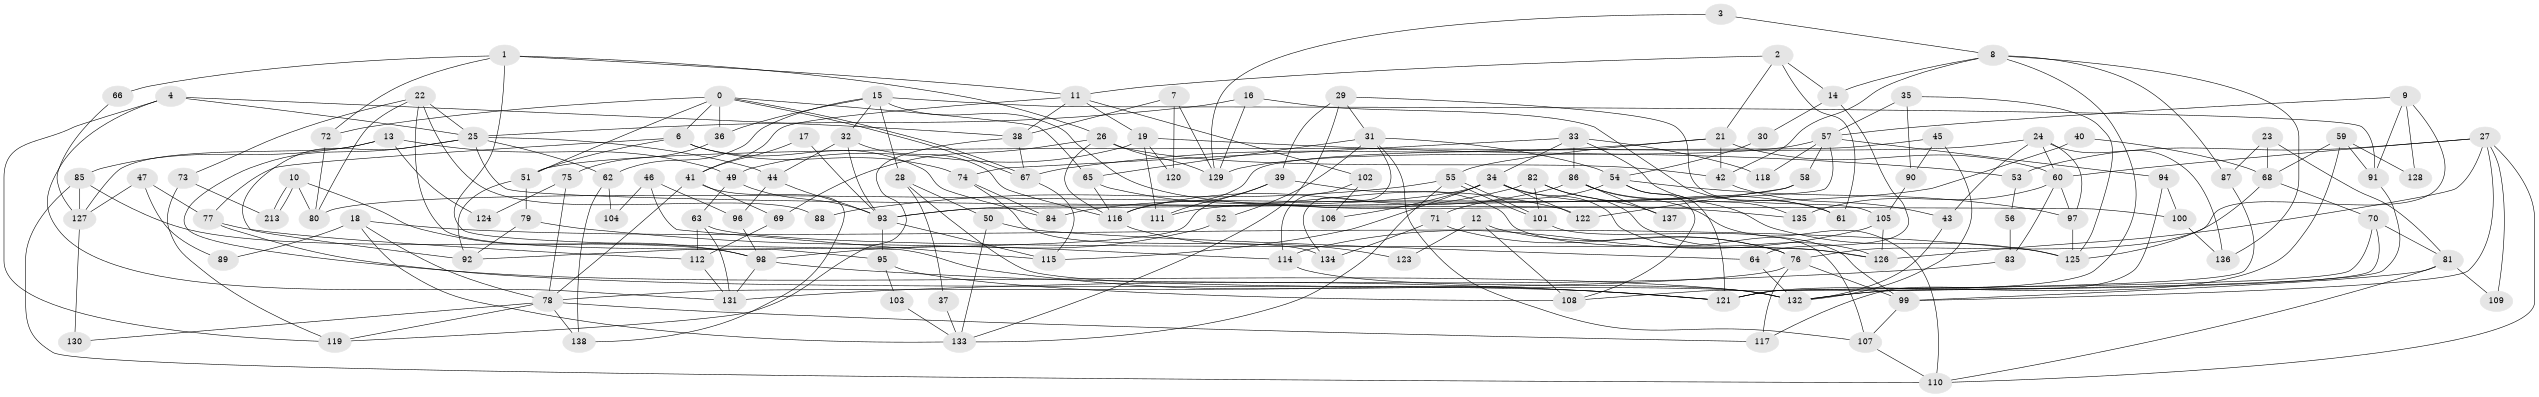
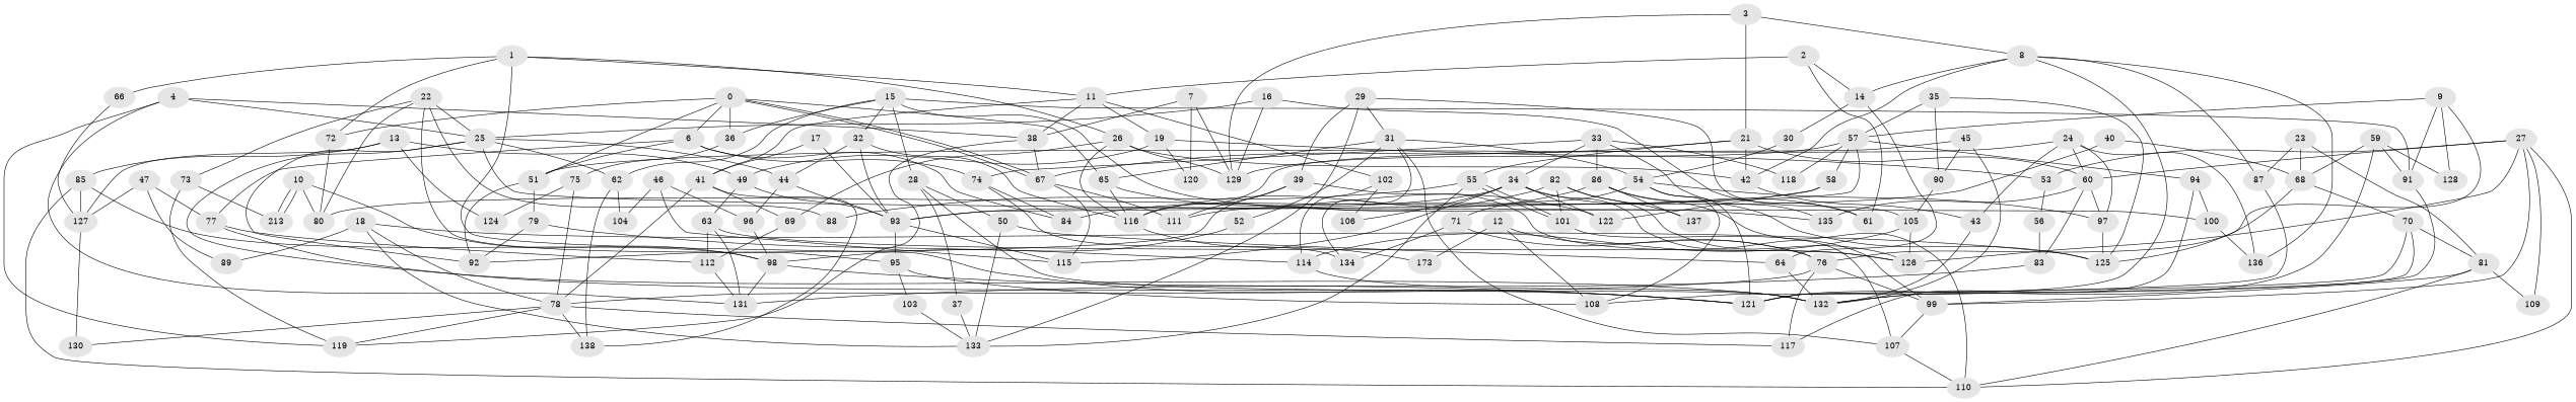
  graph {
    node [color=gray90 style=filled]
    1
    11
    26
    66
    72
    121
    38
    19
    41
    102
    129
    42
    69
    116
    127
    80
    2
    14
    21
    61
    30
    64
    67
    55
    60
    3
    8
    87
    108
    136
    4
    25
    119
    131
    62
    44
    92
    100
    132
    n40 [label=0]
    6
    36
    51
    65
    74
    77
    84
    75
    79
    122
    115
    111
    134
    112
    7
    120
    43
    9
    57
    76
    91
    128
    93
    118
    58
    94
    78
    99
    117
    10
    98
    n72 [label=213]
    49
    53
    138
    106
    114
    12
-   123
+   123 [label=173]
    13
    85
    124
    63
    110
    130
    54
    15
    28
    32
    135
    37
    50
    104
    16
    17
    95
    18
    89
    125
    133
    56
    73
    88
    101
    97
    83
    22
    103
    23
    68
    81
    70
    109
    24
    96
    27
    126
    107
    29
    31
    39
    105
    52
    71
    33
    34
    86
    137
    35
    90
    40
    45
    46
    47
    59
    82
    1 -- 11
    1 -- 26
    1 -- 66
    1 -- 72
    1 -- 121
    11 -- 38
    11 -- 19
    11 -- 41
    11 -- 102
    26 -- 129
    26 -- 42
    26 -- 69
    26 -- 116
    66 -- 127
    72 -- 80
    38 -- 67
    38 -- 119
    19 -- 120
    19 -- 49
    19 -- 53
    41 -- 69
    41 -- 78
    41 -- 138
    102 -- 106
    102 -- 114
    42 -- 43
    69 -- 112
    116 -- 123
    127 -- 130
    2 -- 11
    2 -- 14
-   2 -- 21
+   3 -- 21
    2 -- 61
    14 -- 30
    14 -- 64
    21 -- 42
    21 -- 67
    21 -- 55
    21 -- 60
    30 -- 54
    64 -- 132
    67 -- 115
-   19 -- 111
+   67 -- 111
    55 -- 133
    55 -- 88
    55 -- 101
    55 -- 101
    60 -- 135
    60 -- 97
    60 -- 83
    3 -- 129
    3 -- 8
    8 -- 42
    8 -- 14
    8 -- 87
    8 -- 108
    8 -- 136
    87 -- 121
    4 -- 38
    4 -- 25
    4 -- 119
    4 -- 131
    25 -- 62
    25 -- 44
    25 -- 92
    25 -- 100
    25 -- 132
    62 -- 138
    62 -- 104
    44 -- 93
    44 -- 96
    100 -- 136
    n40 -- 72
    n40 -- 67
    n40 -- 67
    n40 -- 6
    n40 -- 36
    n40 -- 51
    n40 -- 65
    6 -- 51
    6 -- 74
    6 -- 77
    6 -- 84
    36 -- 75
    51 -- 92
    51 -- 79
    65 -- 116
    65 -- 122
    74 -- 84
    74 -- 134
    77 -- 121
    77 -- 112
    75 -- 78
    75 -- 124
    79 -- 92
    79 -- 114
    112 -- 131
    7 -- 38
    7 -- 129
    7 -- 120
    43 -- 132
    9 -- 57
    9 -- 76
    9 -- 91
    9 -- 128
    57 -- 129
    57 -- 93
    57 -- 118
    57 -- 58
    57 -- 94
    76 -- 78
    76 -- 99
    76 -- 117
    91 -- 132
    93 -- 115
    93 -- 95
    58 -- 80
    58 -- 122
    94 -- 100
    94 -- 117
    78 -- 119
    78 -- 117
    78 -- 138
    78 -- 130
    99 -- 107
    10 -- 80
    10 -- 98
    10 -- n72
    10 -- n72
    98 -- 121
    98 -- 131
    49 -- 93
    49 -- 63
    53 -- 56
    114 -- 132
    12 -- 108
    12 -- 76
    12 -- 123
    13 -- 127
    13 -- 49
    13 -- 85
    13 -- 124
    85 -- 127
    85 -- 98
    85 -- 110
    63 -- 131
    63 -- 112
    63 -- 126
    54 -- 121
    54 -- 108
    54 -- 97
    54 -- 71
    15 -- 62
    15 -- 36
    15 -- 91
    15 -- 28
    15 -- 32
    15 -- 135
    28 -- 132
    28 -- 37
    28 -- 50
    32 -- 116
    32 -- 44
    32 -- 93
    37 -- 133
    50 -- 64
    50 -- 133
    16 -- 129
    16 -- 61
    16 -- 25
    17 -- 41
    17 -- 93
    95 -- 108
    95 -- 103
    18 -- 78
    18 -- 89
    18 -- 125
    18 -- 133
    56 -- 83
    73 -- 119
    73 -- n72
    101 -- 107
    97 -- 125
    83 -- 131
    22 -- 80
    22 -- 25
    22 -- 95
    22 -- 73
    22 -- 88
    103 -- 133
    23 -- 87
    23 -- 68
    23 -- 81
    68 -- 125
    68 -- 70
    81 -- 99
    81 -- 110
    81 -- 109
    70 -- 121
    70 -- 132
    70 -- 81
    24 -- 60
    24 -- 136
    24 -- 51
    24 -- 43
    24 -- 97
    96 -- 98
    27 -- 60
    27 -- 99
    27 -- 53
    27 -- 110
    27 -- 109
    27 -- 126
    107 -- 110
    29 -- 133
    29 -- 31
    29 -- 39
    29 -- 105
    31 -- 65
    31 -- 134
    31 -- 54
    31 -- 107
    31 -- 52
    39 -- 92
    39 -- 111
    39 -- 126
    105 -- 114
    105 -- 126
    52 -- 98
    71 -- 134
    71 -- 76
    33 -- 74
    33 -- 118
    33 -- 135
    33 -- 34
    33 -- 86
    34 -- 61
    34 -- 122
    34 -- 115
    34 -- 93
    34 -- 99
    34 -- 106
    86 -- 116
    86 -- 110
    86 -- 125
    86 -- 137
    35 -- 57
    35 -- 125
    35 -- 90
    90 -- 105
    40 -- 111
    40 -- 68
    45 -- 116
    45 -- 132
    45 -- 90
    46 -- 115
    46 -- 104
    46 -- 96
    47 -- 127
    47 -- 77
    47 -- 89
    59 -- 121
    59 -- 91
    59 -- 128
    59 -- 68
    82 -- 84
    82 -- 101
    82 -- 126
    82 -- 137
  }
